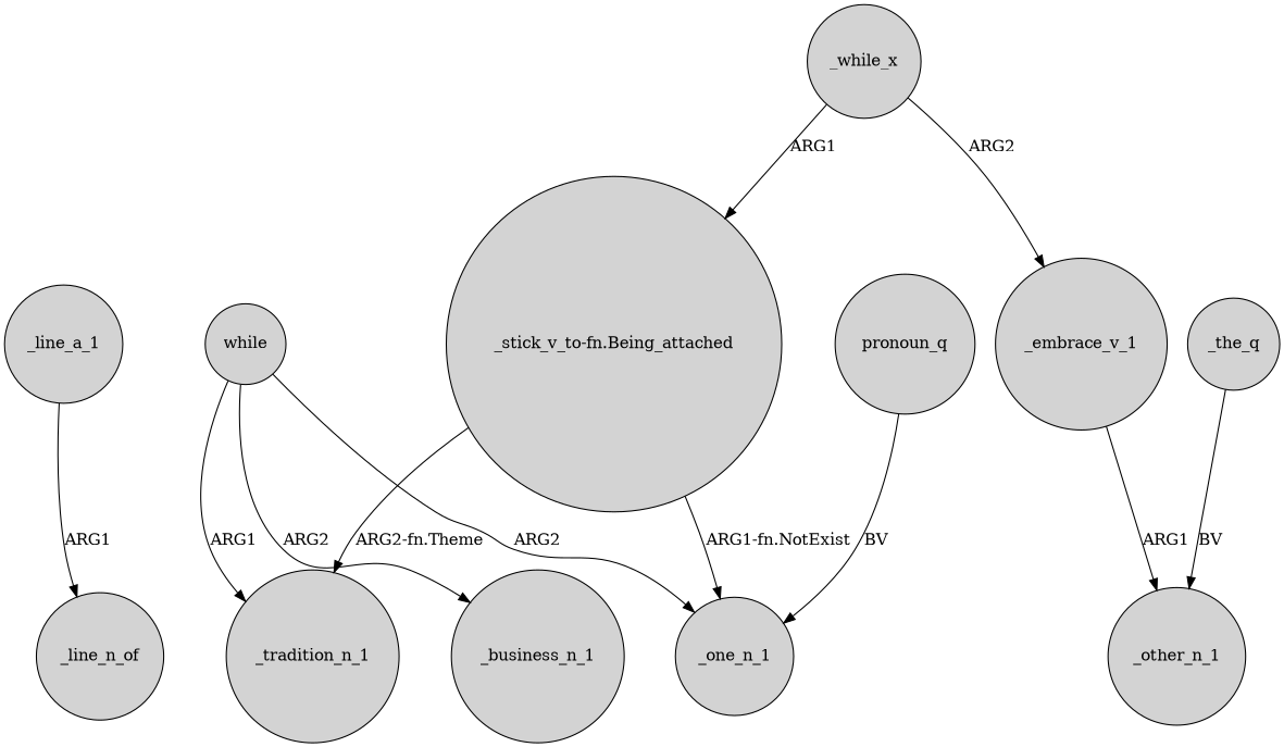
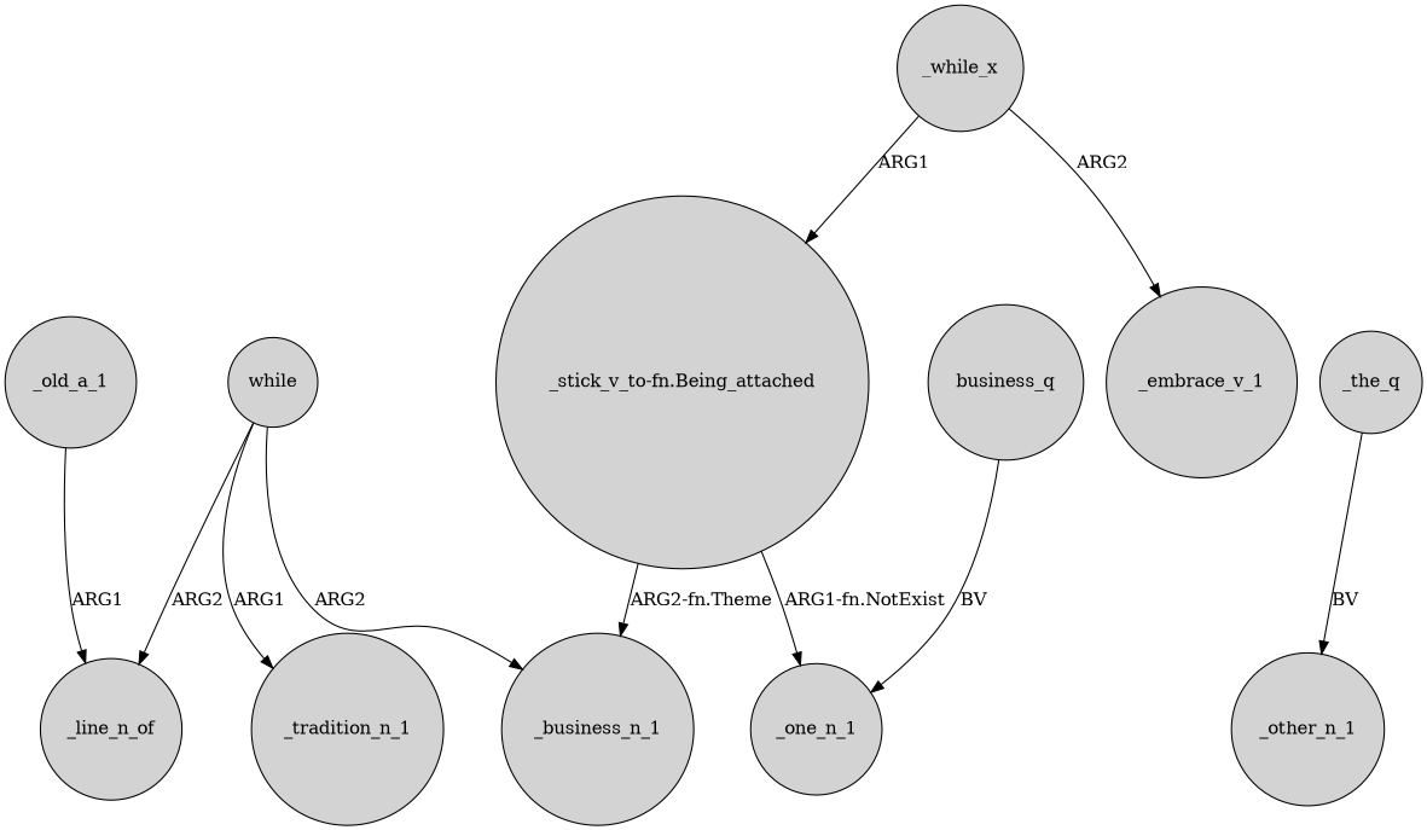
  digraph {
    node [shape=circle style=filled]
-   _old_a_1 [label=_line_a_1]
+   _old_a_1
    _line_n_of
    n3 [label=while]
    _business_n_1
    _tradition_n_1
    _the_q
    _other_n_1
    _while_x
    _embrace_v_1
    "_stick_v_to-fn.Being_attached"
    _one_n_1
-   pronoun_q
+   pronoun_q [label=business_q]
    _old_a_1 -> _line_n_of [label=ARG1]
-   n3 -> _one_n_1 [label=ARG2]
+   n3 -> _line_n_of [label=ARG2]
    n3 -> _business_n_1 [label=ARG2]
    n3 -> _tradition_n_1 [label=ARG1]
    _the_q -> _other_n_1 [label=BV]
    _while_x -> _embrace_v_1 [label=ARG2]
    _while_x -> "_stick_v_to-fn.Being_attached" [label=ARG1]
-   _embrace_v_1 -> _other_n_1 [label=ARG1]
-   "_stick_v_to-fn.Being_attached" -> _tradition_n_1 [label="ARG2-fn.Theme"]
+   "_stick_v_to-fn.Being_attached" -> _business_n_1 [label="ARG2-fn.Theme"]
    "_stick_v_to-fn.Being_attached" -> _one_n_1 [label="ARG1-fn.NotExist"]
    pronoun_q -> _one_n_1 [label=BV]
  }
